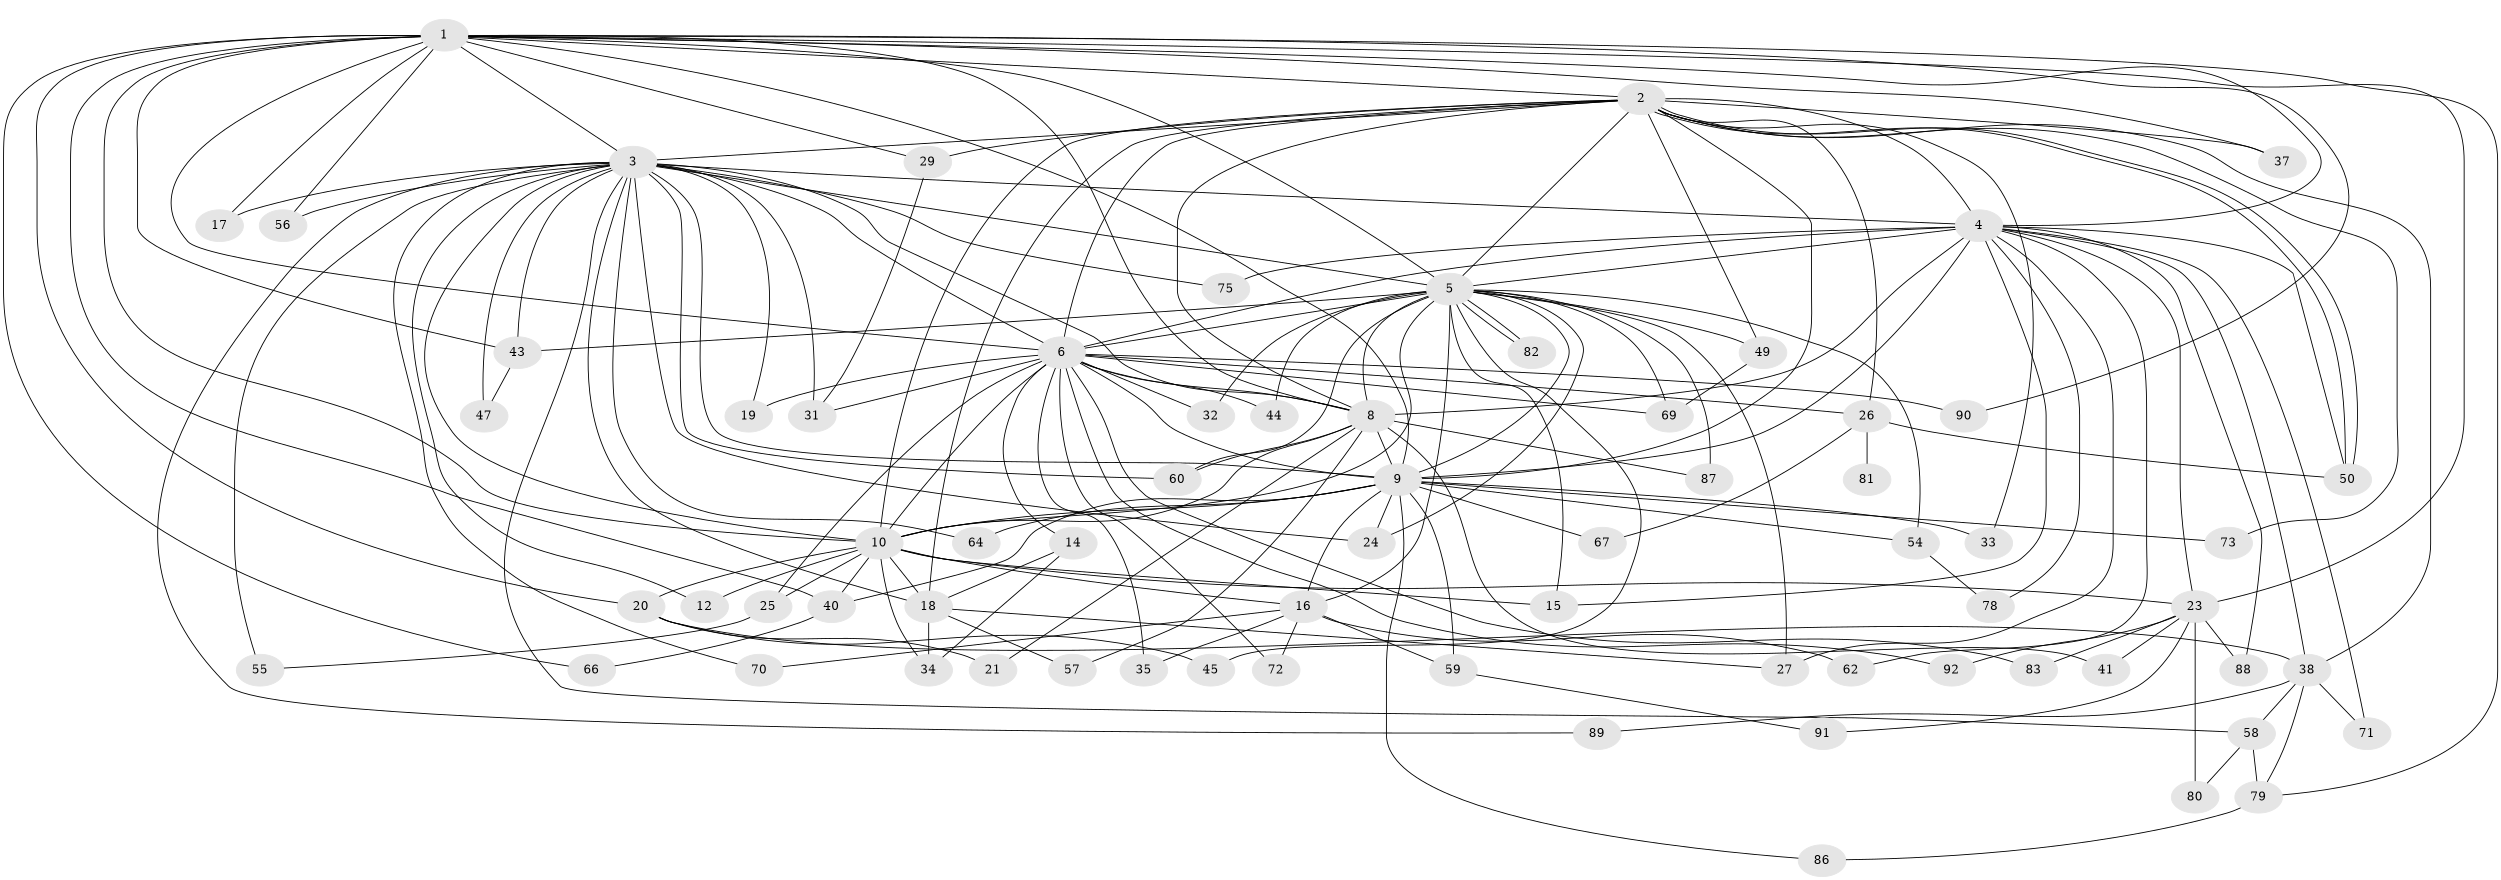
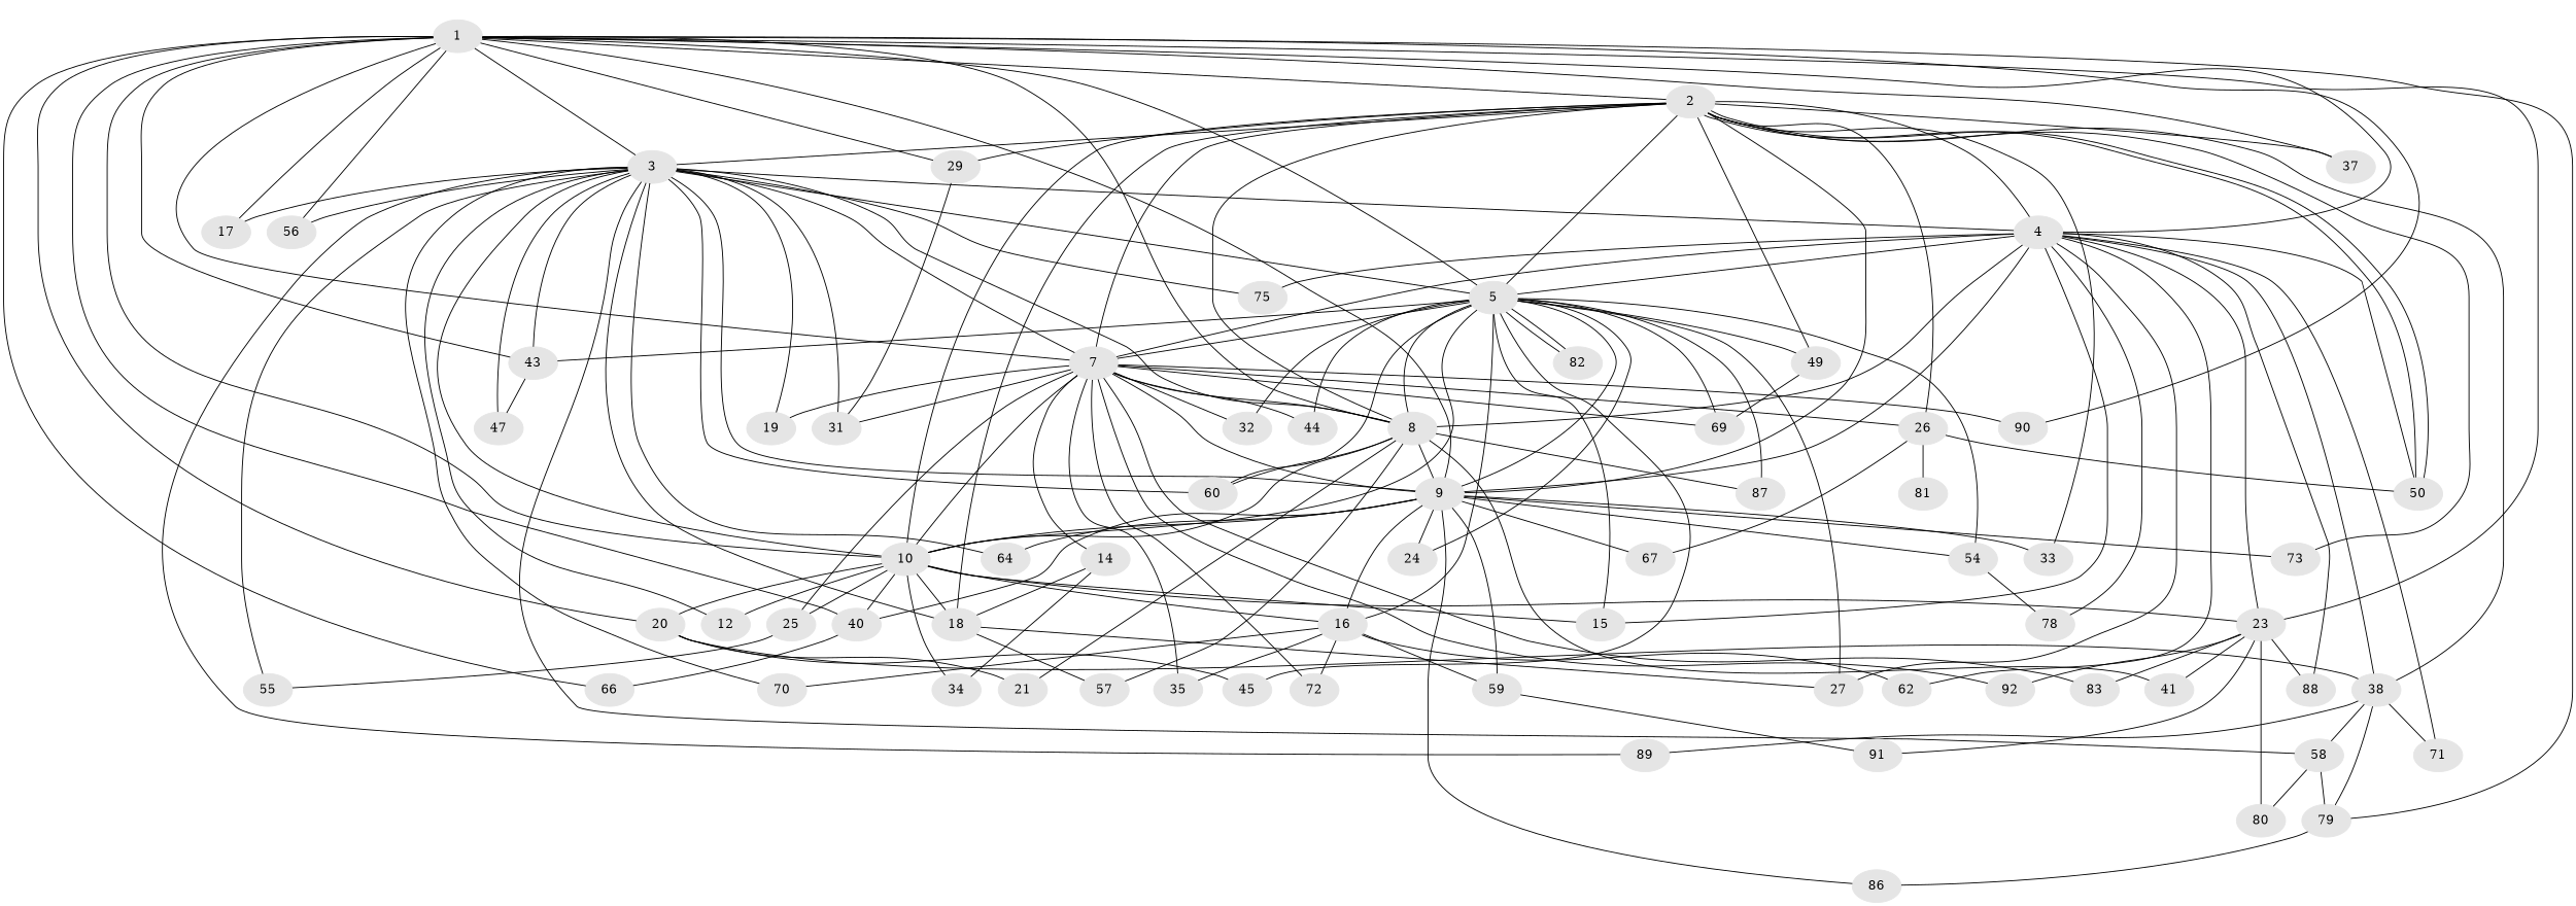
  graph {
    node [color=gray90 style=filled]
    1 [super="+28"]
    2 [super="+63"]
    3 [super="+46"]
    4 [super="+53"]
    5 [super="+42"]
-   6 [super="+7"]
+   6 [super="+7" label=7]
    8 [super="+11"]
    9 [super="+13"]
    10
    17 [super="+68"]
    20
    23 [super="+39"]
    29
    37
    40 [super="+77"]
    43 [super="+52"]
    56
    66
    79 [super="+94"]
    90
    18 [super="+85"]
    26 [super="+61"]
    33
    38 [super="+74"]
    49
    50
    73
    12
    19
    24
    31 [super="+51"]
    47
    55
    58
    60 [super="+65"]
    64
    70
    75
    89
    15 [super="+22"]
    27 [super="+36"]
    62
    71
    78
    88
    16 [super="+48"]
    32
    44
    45
    54
    69 [super="+84"]
    82
    87
    14 [super="+93"]
    25 [super="+30"]
    35
    72
    83
    92
    21
    41
    57
    59
    67
    86
    34 [super="+76"]
    80
    91
    81
    1 -- 2
    1 -- 3
    1 -- 4
    1 -- 5
    1 -- 6 [weight=3]
    1 -- 8
    1 -- 9
    1 -- 10
    1 -- 17 [weight=2]
    1 -- 20
    1 -- 23
    1 -- 29
    1 -- 37
    1 -- 40
    1 -- 43
    1 -- 56
    1 -- 66
    1 -- 79
    1 -- 90
    2 -- 3
    2 -- 4
    2 -- 5
    2 -- 6 [weight=2]
    2 -- 8
    2 -- 9
    2 -- 10
    2 -- 29
    2 -- 37
    2 -- 18 [weight=2]
    2 -- 26
    2 -- 33
    2 -- 38
    2 -- 49
    2 -- 50
    2 -- 50
    2 -- 73
    3 -- 4
    3 -- 5
    3 -- 6 [weight=2]
    3 -- 8
    3 -- 9
    3 -- 10
    3 -- 17
    3 -- 43
    3 -- 56
    3 -- 18
    3 -- 12
    3 -- 19
-   3 -- 24
    3 -- 31
    3 -- 47
    3 -- 55
    3 -- 58
    3 -- 60
    3 -- 64
    3 -- 70
    3 -- 75
    3 -- 89
    4 -- 5
    4 -- 6 [weight=2]
    4 -- 8 [weight=2]
    4 -- 9
    4 -- 23
    4 -- 38
    4 -- 50
    4 -- 75
    4 -- 15
    4 -- 27
    4 -- 62
    4 -- 71
    4 -- 78
    4 -- 88
    5 -- 6 [weight=2]
    5 -- 8 [weight=2]
    5 -- 9
    5 -- 10
    5 -- 43
    5 -- 49
    5 -- 24
    5 -- 60
    5 -- 15
    5 -- 27
    5 -- 16
    5 -- 32
    5 -- 44
    5 -- 45
    5 -- 54
    5 -- 69
    5 -- 82
    5 -- 82
    5 -- 87
    6 -- 8 [weight=2]
    6 -- 9 [weight=2]
    6 -- 10 [weight=2]
    6 -- 90
    6 -- 26
    6 -- 19
    6 -- 31
    6 -- 32
    6 -- 44
    6 -- 69
    6 -- 14
    6 -- 25 [weight=2]
    6 -- 35
    6 -- 72
    6 -- 83
    6 -- 92
    8 -- 9 [weight=2]
    8 -- 10
    8 -- 60
    8 -- 87
    8 -- 21
    8 -- 41
    8 -- 57
    9 -- 10
    9 -- 40
    9 -- 33
    9 -- 73
    9 -- 24
    9 -- 64
    9 -- 16
    9 -- 54
    9 -- 59
    9 -- 67
    9 -- 86
    10 -- 20
    10 -- 23
    10 -- 40
    10 -- 18
    10 -- 12
    10 -- 15
    10 -- 16
    10 -- 25
    10 -- 34
    20 -- 38
    20 -- 45
    20 -- 21
    23 -- 88
    23 -- 83
    23 -- 92
    23 -- 41
    23 -- 80
    23 -- 91
    29 -- 31
    40 -- 66
    43 -- 47
    79 -- 86
    18 -- 27
    18 -- 57
-   18 -- 34
    26 -- 50
    26 -- 67
    26 -- 81 [weight=2]
    38 -- 79
    38 -- 58
    38 -- 89
    38 -- 71
    49 -- 69
    58 -- 79
    58 -- 80
    16 -- 70
    16 -- 62
    16 -- 35
    16 -- 72
    16 -- 59
    54 -- 78
    14 -- 18
    14 -- 34
    25 -- 55
    59 -- 91
  }
